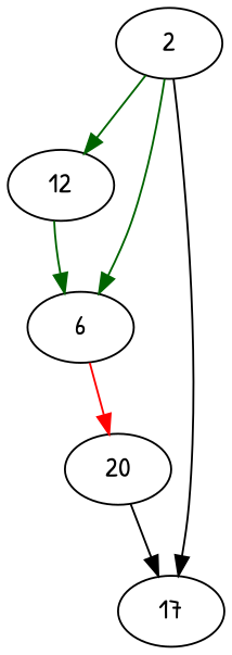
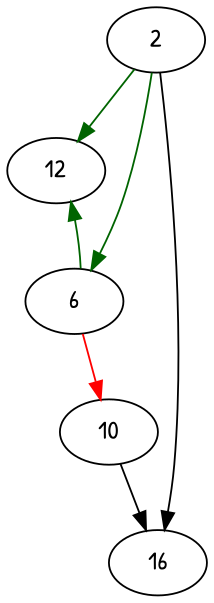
  strict digraph {
    fontname="Patrick Hand"
    node [fontname="Patrick Hand"]
    edge [color=darkgreen fontname="Patrick Hand"]
    2 [entry=true]
    12
    6
-   16 [label=17]
-   10 [label=20]
+   16
+   10
    2 -> 12 [cond=true]
    2 -> 6 [cond=false]
    2 -> 16 [color=""]
-   12 -> 6 [cond=true]
+   6 -> 12 [cond=true]
    6 -> 10 [color=red cond=false]
    10 -> 16 [color=""]
  }
